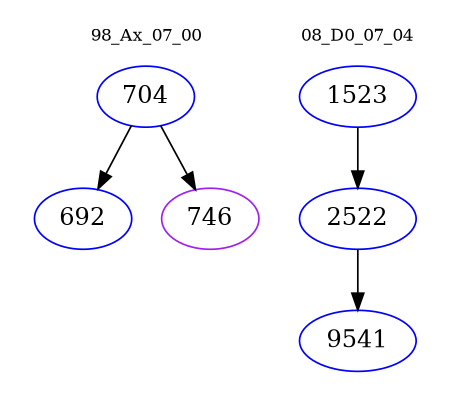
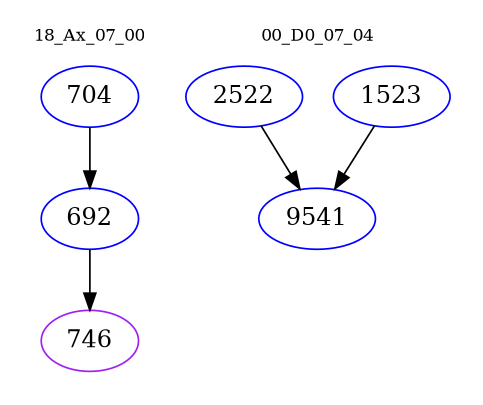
  digraph {
    node [color=blue]
    edge [color=black]
    n1 [label=704]
    n2 [label=692]
    n3 [color=purple label=746]
    n4 [label=1523]
    n5 [label=2522]
    n6 [label=9541]
    subgraph cluster_1 {
      color=white
      fontsize=10
-     label="98_Ax_07_00"
+     label="18_Ax_07_00"
      n1
      n2
      n3
    }
    subgraph cluster_2 {
      color=white
      fontsize=10
-     label="08_D0_07_04"
+     label="00_D0_07_04"
      n4
      n5
      n6
    }
    n1 -> n2
-   n1 -> n3
-   n4 -> n5
+   n2 -> n3
+   n4 -> n6
    n5 -> n6
  }
